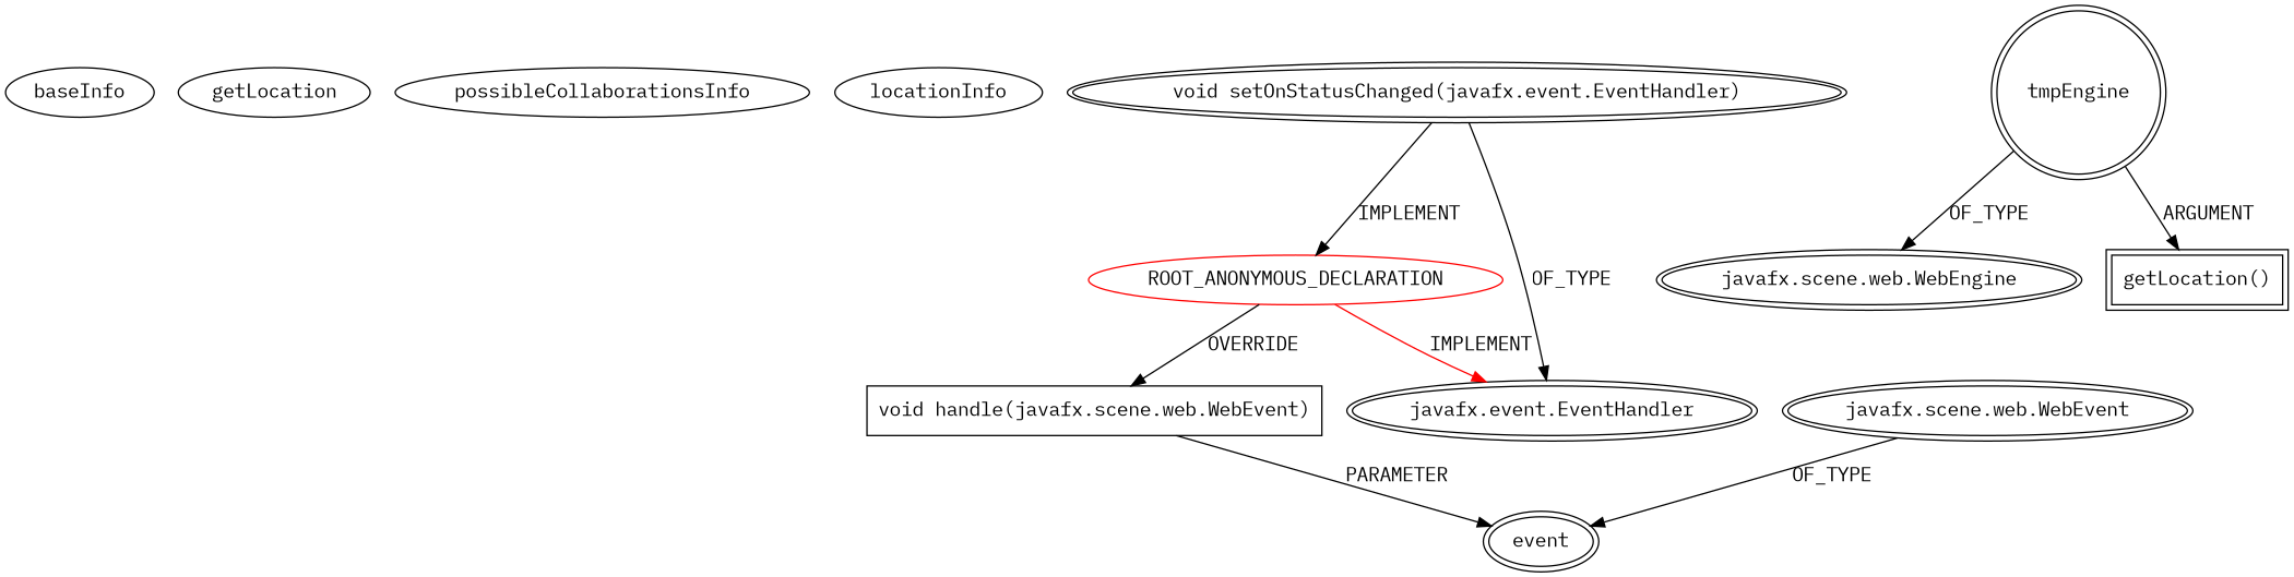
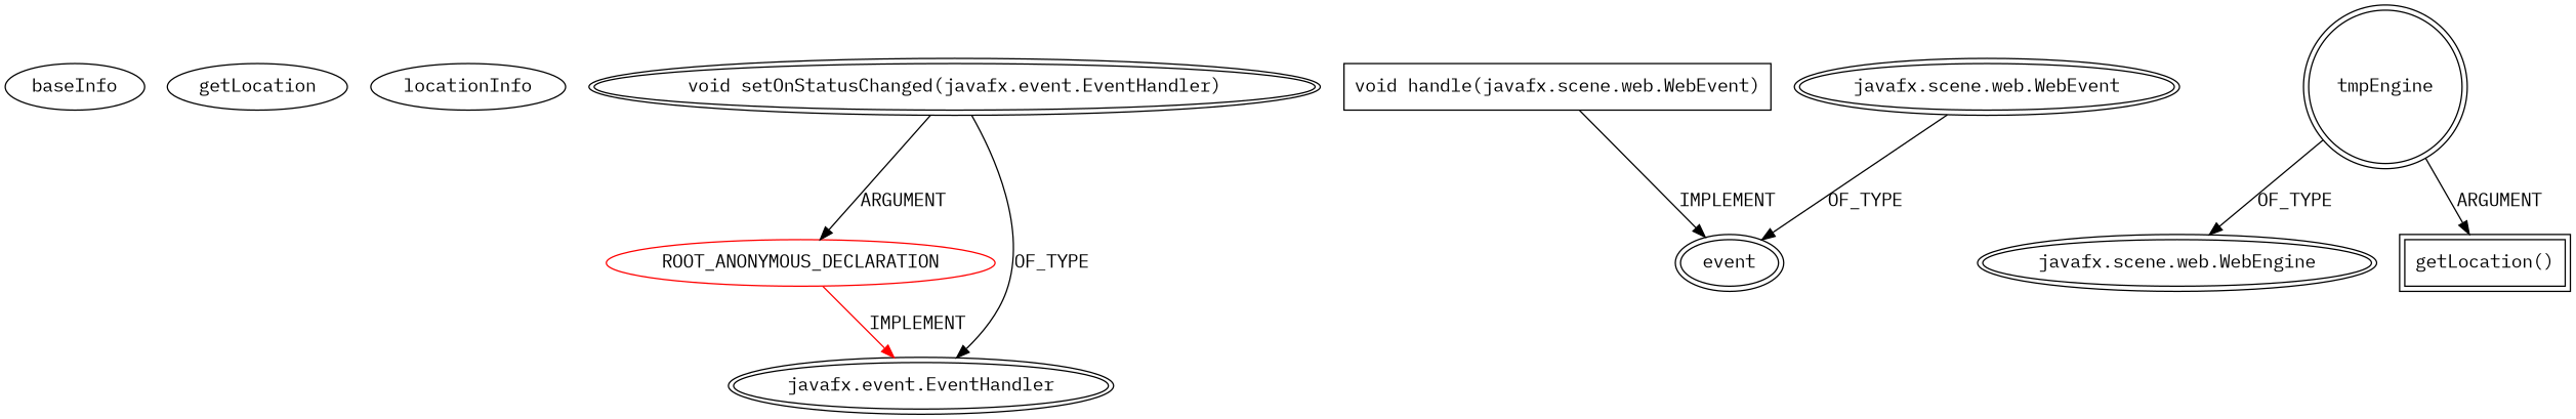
  digraph {
    fontname="IBM Plex Mono"
    node [fontname="IBM Plex Mono" isFrameworkType=true peripheries=2]
    edge [fontname="IBM Plex Mono"]
    baseInfo [category=extension_graph graphId=1597 isAnonymous=true possibleRelation=false isFrameworkType="" peripheries=""]
    n2 [0="javafx.event.EventHandler" label=getLocation isFrameworkType="" peripheries=""]
-   possibleCollaborationsInfo [isFrameworkType="" peripheries=""]
    locationInfo [contextSignature="void initialize(java.net.URL,java.util.ResourceBundle)" filePath="/Vladislav719-JavaSocSDK/JavaSocSDK-master/src/main/java/login/AuthController.java" graphId=1597 projectName="Vladislav719-JavaSocSDK" isFrameworkType="" peripheries=""]
    n5 [color=red isFrameworkType=false label=ROOT_ANONYMOUS_DECLARATION vertexType=ROOT_ANONYMOUS_DECLARATION peripheries=""]
    n6 [label="javafx.event.EventHandler" vertexType=FRAMEWORK_INTERFACE_TYPE]
    n7 [isFrameworkType=false label="void handle(javafx.scene.web.WebEvent)" shape=box vertexType=OVERRIDING_METHOD_DECLARATION peripheries=""]
    n8 [label=event vertexType=PARAMETER_DECLARATION]
    n9 [label="void setOnStatusChanged(javafx.event.EventHandler)" vertexType=OUTSIDE_CALL]
    n10 [label="javafx.scene.web.WebEngine" vertexType=FRAMEWORK_CLASS_TYPE]
    n11 [label=tmpEngine shape=circle vertexType=VARIABLE_EXPRESION]
    n12 [label="getLocation()" shape=box vertexType=INSIDE_CALL]
    n13 [label="javafx.scene.web.WebEvent" vertexType=FRAMEWORK_CLASS_TYPE]
    n5 -> n6 [color=red label=IMPLEMENT]
-   n5 -> n7 [label=OVERRIDE]
-   n7 -> n8 [label=PARAMETER]
-   n9 -> n5 [label=IMPLEMENT]
+   n7 -> n8 [label=IMPLEMENT]
+   n9 -> n5 [label=ARGUMENT]
    n9 -> n6 [label=OF_TYPE]
    n11 -> n10 [label=OF_TYPE]
    n11 -> n12 [label=ARGUMENT]
    n13 -> n8 [label=OF_TYPE]
  }
